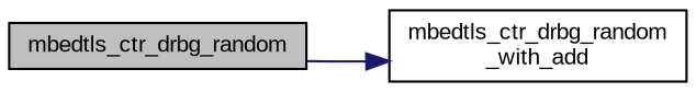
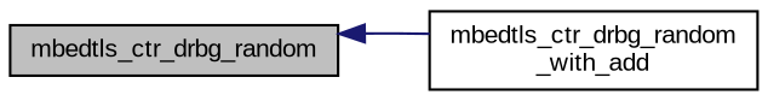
  digraph {
    rankdir=LR
    fontname="Liberation Sans"
    node [color=black fontname="Liberation Sans" fontsize=10 shape=record style=filled]
    n1 [fillcolor=grey75 fontcolor=black height=0.2 label=mbedtls_ctr_drbg_random width=0.4]
    n2 [fillcolor=white height=0.2 label="mbedtls_ctr_drbg_random\l_with_add" width=0.4]
-   n1 -> n2 [color=midnightblue fontname="Liberation Sans" fontsize=10 labelfontname=Helvetica labelfontsize=10 style=solid]
+   n2 -> n1 [color=midnightblue fontname="Liberation Sans" fontsize=10 labelfontname=Helvetica labelfontsize=10 style=solid]
  }
